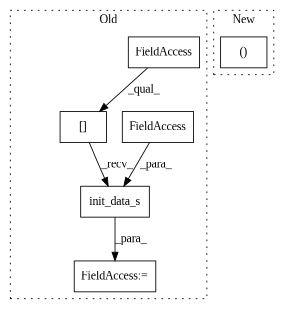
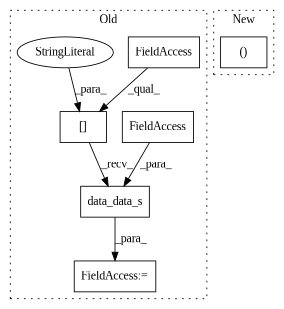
  digraph {
    fontname="Liberation Serif"
    node [a=22 fontname="Liberation Serif" shape=box]
    edge [fontname="Liberation Serif"]
-   n1 [a=32 l="12,1" label=init_data_s s="7506,7524"]
+   n1 [a=32 l="12,1" label=data_data_s s="7506,7524"]
    n2 [a=2 l="17,1" label="[]" s="7480,7504"]
    n3 [l=6 label=FieldAccess s=7518]
    n4 [l=16 label=FieldAccess s=7480]
+   n5 [a=45 l=7 label=StringLiteral s=7497 shape=ellipse]
    n6 [a=7 l=1 label="FieldAccess:=" s=7479]
    n7 [a=106 l=49 label="()" s=7892]
    subgraph cluster_1 {
      label=Old
      style=dotted
      n1
      n2
      n3
      n4
+     n5
      n6
    }
    subgraph cluster_2 {
      label=New
      style=dotted
      n7
    }
    n1 -> n6 [label=_para_]
    n2 -> n1 [label=_recv_]
    n3 -> n1 [label=_para_]
    n4 -> n2 [label=_qual_]
+   n5 -> n2 [label=_para_]
  }
